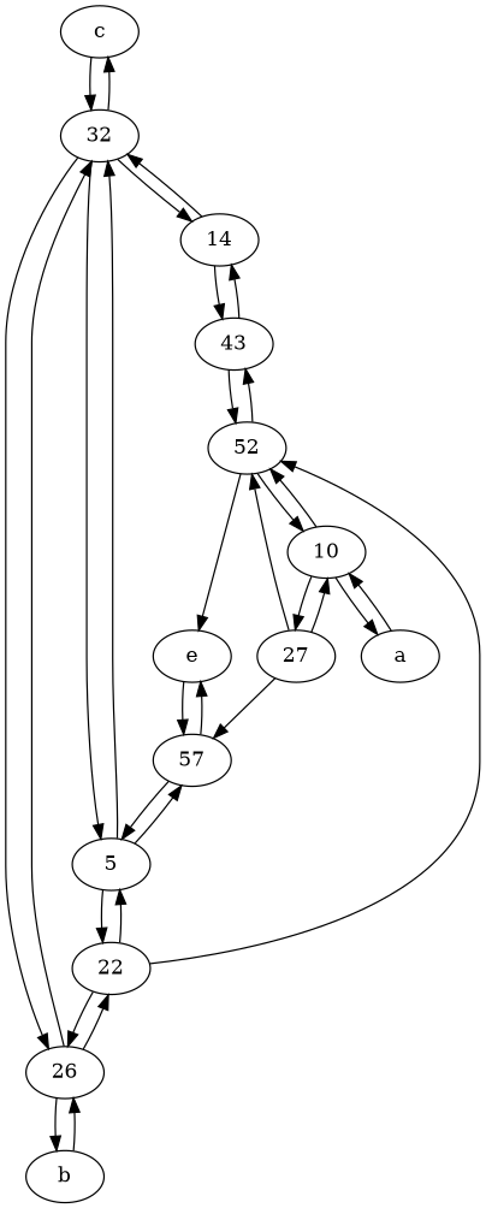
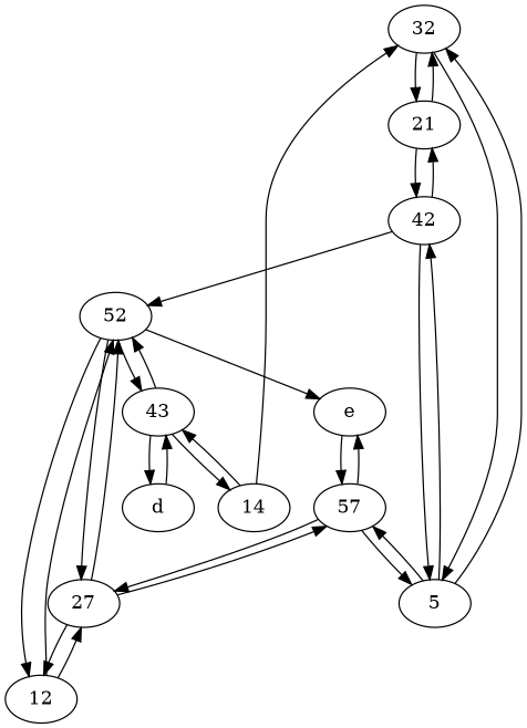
  digraph {
-   c
    32
-   21 [label=26]
+   21
    5
    14
    e
    57
    27
+   d
    43
    52
-   b
-   42 [label=22]
-   10
-   a
-   c -> 32
-   32 -> c
+   42
+   10 [label=12]
    32 -> 21
    32 -> 5
-   32 -> 14
    21 -> 32
-   21 -> b
    21 -> 42
    5 -> 32
    5 -> 57
    5 -> 42
    14 -> 32
    14 -> 43
    e -> 57
    57 -> 5
    57 -> e
+   57 -> 27
    27 -> 57
    27 -> 52
    27 -> 10
+   d -> 43
    43 -> 14
+   43 -> d
    43 -> 52
    52 -> e
+   52 -> 27
    52 -> 43
    52 -> 10
-   b -> 21
    42 -> 21
    42 -> 5
    42 -> 52
    10 -> 27
    10 -> 52
-   10 -> a
-   a -> 10
  }
